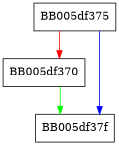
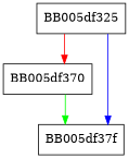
  digraph {
    splines=ortho
    node [shape=box]
    BB005df370
    BB005df37f
-   BB005df375
+   BB005df375 [label=BB005df325]
    BB005df370 -> BB005df37f [color=green]
    BB005df375 -> BB005df370 [color=red]
    BB005df375 -> BB005df37f [color=blue]
  }
